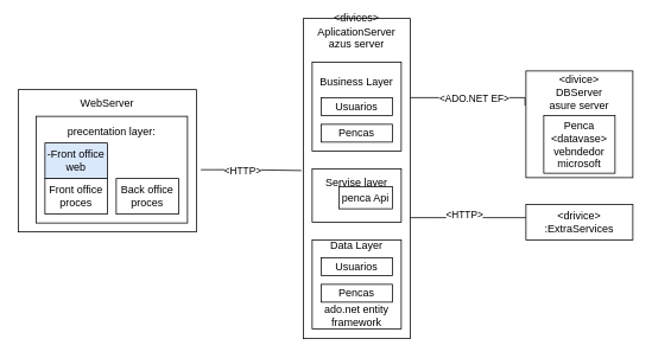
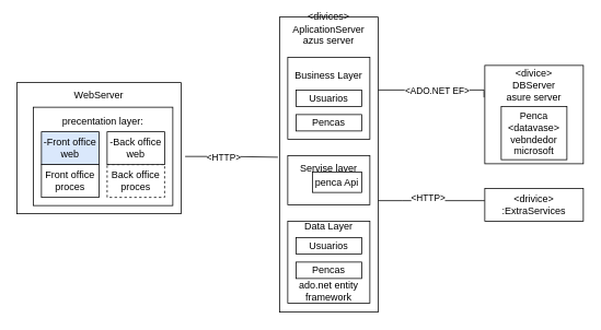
  <mxCell id="0" />
  <mxCell id="1" parent="0" />
  <mxCell id="2" value="WebServer&lt;br&gt;&lt;br&gt;&lt;br&gt;&lt;br&gt;&lt;br&gt;&lt;br&gt;&lt;br&gt;&lt;br&gt;&lt;br&gt;&lt;br&gt;" style="rounded=0;whiteSpace=wrap;html=1;" parent="1" vertex="1"><mxGeometry x="20" y="100" width="200" height="160" as="geometry" /></mxCell>
  <mxCell id="3" style="edgeStyle=orthogonalEdgeStyle;rounded=0;orthogonalLoop=1;jettySize=auto;html=1;exitX=1.025;exitY=0.563;exitDx=0;exitDy=0;exitPerimeter=0;entryX=-0.017;entryY=0.475;entryDx=0;entryDy=0;entryPerimeter=0;endArrow=none;endFill=0;" parent="1" source="2" target="10" edge="1"><mxGeometry relative="1" as="geometry"><mxPoint x="210" y="110" as="sourcePoint" /></mxGeometry></mxCell>
  <mxCell id="4" value="&amp;lt;HTTP&amp;gt;" style="edgeLabel;html=1;align=center;verticalAlign=middle;resizable=0;points=[];" parent="3" vertex="1" connectable="0"><mxGeometry x="-0.25" y="-1" relative="1" as="geometry"><mxPoint x="4" y="-1" as="offset" /></mxGeometry></mxCell>
  <mxCell id="5" value="precentation layer:&lt;br&gt;&lt;br&gt;&lt;br&gt;&lt;br&gt;&lt;br&gt;&lt;br&gt;&lt;br&gt;" style="rounded=0;whiteSpace=wrap;html=1;" parent="1" vertex="1"><mxGeometry x="40" y="130" width="170" height="120" as="geometry" /></mxCell>
  <mxCell id="6" style="edgeStyle=orthogonalEdgeStyle;rounded=0;orthogonalLoop=1;jettySize=auto;html=1;endArrow=none;endFill=0;entryX=-0.008;entryY=0.325;entryDx=0;entryDy=0;entryPerimeter=0;" parent="1" source="10" target="23" edge="1"><mxGeometry relative="1" as="geometry"><Array as="points"><mxPoint x="589" y="109" /></Array><mxPoint x="550" y="109" as="targetPoint" /></mxGeometry></mxCell>
  <mxCell id="7" value="&amp;lt;ADO.NET EF&amp;gt;" style="edgeLabel;html=1;align=center;verticalAlign=middle;resizable=0;points=[];" parent="6" vertex="1" connectable="0"><mxGeometry x="0.244" relative="1" as="geometry"><mxPoint x="-15" as="offset" /></mxGeometry></mxCell>
  <mxCell id="8" style="edgeStyle=orthogonalEdgeStyle;rounded=0;orthogonalLoop=1;jettySize=auto;html=1;endArrow=none;endFill=0;" parent="1" source="10" edge="1"><mxGeometry relative="1" as="geometry"><mxPoint x="590" y="244" as="targetPoint" /><Array as="points"><mxPoint x="490" y="244" /><mxPoint x="490" y="244" /></Array></mxGeometry></mxCell>
  <mxCell id="9" value="&amp;lt;HTTP&amp;gt;" style="edgeLabel;html=1;align=center;verticalAlign=middle;resizable=0;points=[];" parent="8" vertex="1" connectable="0"><mxGeometry x="0.172" y="-3" relative="1" as="geometry"><mxPoint x="-16" y="-7" as="offset" /></mxGeometry></mxCell>
  <mxCell id="10" value="&amp;lt;divices&amp;gt;&lt;br&gt;AplicationServer&lt;br&gt;azus server&lt;br&gt;&lt;br&gt;&lt;br&gt;&lt;br&gt;&lt;br&gt;&lt;br&gt;&lt;br&gt;&lt;br&gt;&lt;br&gt;&lt;br&gt;&lt;br&gt;&lt;br&gt;&lt;br&gt;&lt;br&gt;&lt;br&gt;&lt;br&gt;&lt;br&gt;&lt;br&gt;&lt;br&gt;&lt;br&gt;&lt;br&gt;&lt;br&gt;&lt;br&gt;&lt;br&gt;" style="rounded=0;whiteSpace=wrap;html=1;" parent="1" vertex="1"><mxGeometry x="340" y="20" width="120" height="360" as="geometry" /></mxCell>
- <mxCell id="11" value="&lt;span&gt;Back office proces&lt;/span&gt;" style="rounded=0;whiteSpace=wrap;html=1;" parent="1" vertex="1"><mxGeometry x="130" y="200" width="70" height="40" as="geometry" /></mxCell>
+ <mxCell id="11" value="&lt;span&gt;Back office proces&lt;/span&gt;" style="rounded=0;whiteSpace=wrap;html=1;dashed=1;" parent="1" vertex="1"><mxGeometry x="130" y="200" width="70" height="40" as="geometry" /></mxCell>
  <mxCell id="12" value="&lt;span&gt;Front office proces&lt;/span&gt;" style="rounded=0;whiteSpace=wrap;html=1;" parent="1" vertex="1"><mxGeometry x="50" y="200" width="70" height="40" as="geometry" /></mxCell>
+ <mxCell id="13" value="&lt;span&gt;-Back office web&lt;/span&gt;" style="rounded=0;whiteSpace=wrap;html=1;" parent="1" vertex="1"><mxGeometry x="130" y="160" width="70" height="40" as="geometry" /></mxCell>
  <mxCell id="14" value="&lt;span&gt;-Front office web&lt;/span&gt;" style="rounded=0;whiteSpace=wrap;html=1;fillColor=#dae8fc;" parent="1" vertex="1"><mxGeometry x="50" y="160" width="70" height="40" as="geometry" /></mxCell>
  <mxCell id="15" value="Business Layer&lt;br&gt;&lt;br&gt;&lt;br&gt;&lt;br&gt;&lt;br&gt;" style="rounded=0;whiteSpace=wrap;html=1;" parent="1" vertex="1"><mxGeometry x="350" y="69" width="100" height="100" as="geometry" /></mxCell>
  <mxCell id="16" value="Pencas" style="rounded=0;whiteSpace=wrap;html=1;" parent="1" vertex="1"><mxGeometry x="360" y="139" width="80" height="20" as="geometry" /></mxCell>
  <mxCell id="17" value="Usuarios" style="rounded=0;whiteSpace=wrap;html=1;" parent="1" vertex="1"><mxGeometry x="360" y="109" width="80" height="20" as="geometry" /></mxCell>
  <mxCell id="18" value="Data Layer&lt;br&gt;&lt;br&gt;&lt;br&gt;&lt;br&gt;&lt;br&gt;ado.net entity framework" style="rounded=0;whiteSpace=wrap;html=1;" parent="1" vertex="1"><mxGeometry x="350" y="269" width="100" height="100" as="geometry" /></mxCell>
  <mxCell id="19" value="Pencas" style="rounded=0;whiteSpace=wrap;html=1;" parent="1" vertex="1"><mxGeometry x="360" y="319" width="80" height="20" as="geometry" /></mxCell>
  <mxCell id="20" value="Usuarios" style="rounded=0;whiteSpace=wrap;html=1;" parent="1" vertex="1"><mxGeometry x="360" y="289" width="80" height="20" as="geometry" /></mxCell>
  <mxCell id="21" value="Servise layer&lt;br&gt;&lt;br&gt;&lt;br&gt;" style="rounded=0;whiteSpace=wrap;html=1;" parent="1" vertex="1"><mxGeometry x="350" y="189" width="100" height="60" as="geometry" /></mxCell>
  <mxCell id="22" value="penca Api" style="rounded=0;whiteSpace=wrap;html=1;" parent="1" vertex="1"><mxGeometry x="380" y="209" width="60" height="25" as="geometry" /></mxCell>
  <mxCell id="23" value="&lt;span&gt;&amp;lt;divice&amp;gt;&lt;br&gt;DBServer&lt;/span&gt;&lt;br&gt;&lt;span&gt;asure server&lt;br&gt;&lt;br&gt;&lt;br&gt;&lt;br&gt;&lt;br&gt;&lt;br&gt;&lt;/span&gt;" style="rounded=0;whiteSpace=wrap;html=1;" parent="1" vertex="1"><mxGeometry x="590" y="79" width="120" height="120" as="geometry" /></mxCell>
  <mxCell id="24" value="Penca&lt;br&gt;&amp;lt;datavase&amp;gt;&lt;br&gt;vebndedor microsoft" style="rounded=0;whiteSpace=wrap;html=1;" parent="1" vertex="1"><mxGeometry x="610" y="129" width="80" height="65" as="geometry" /></mxCell>
  <mxCell id="25" value="&lt;span&gt;&amp;lt;drivice&amp;gt;&lt;br&gt;:ExtraServices&lt;br&gt;&lt;/span&gt;" style="rounded=0;whiteSpace=wrap;html=1;" parent="1" vertex="1"><mxGeometry x="590" y="229" width="120" height="40" as="geometry" /></mxCell>
